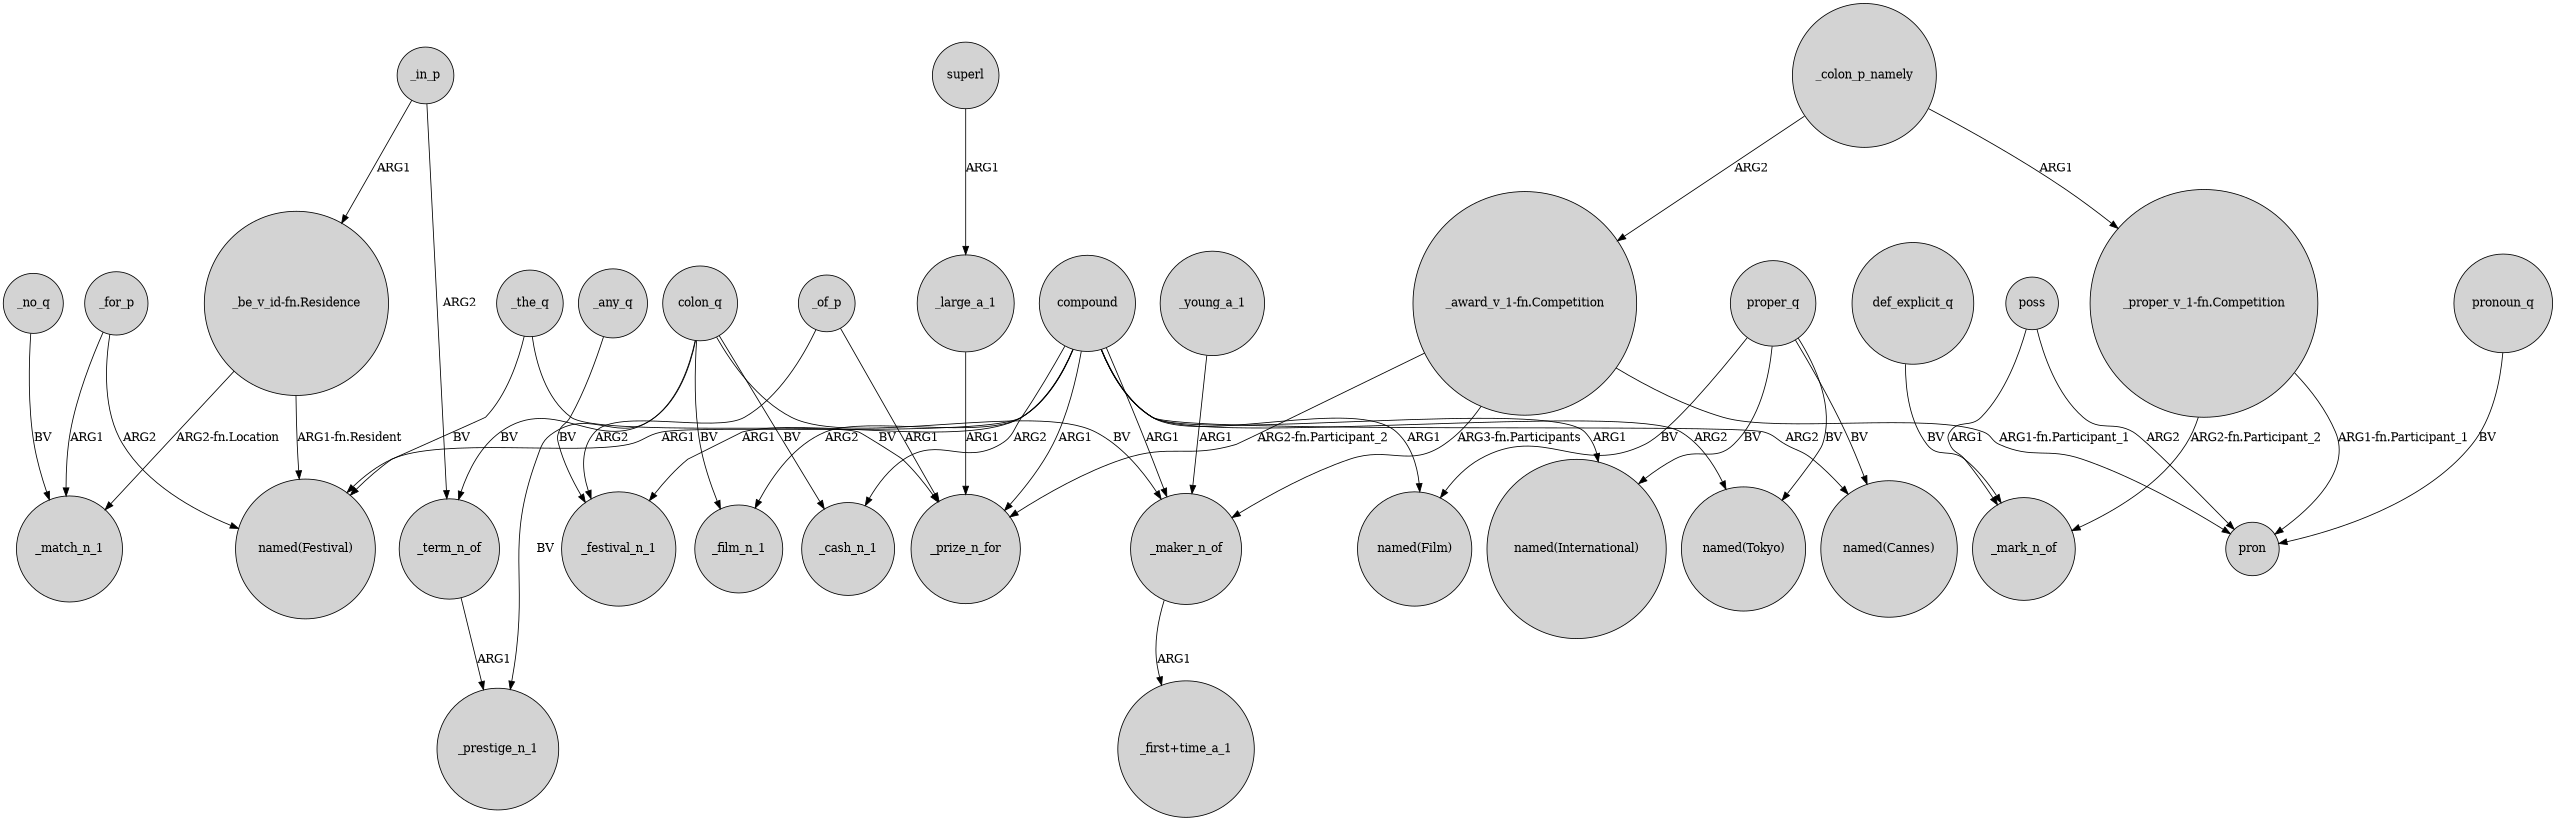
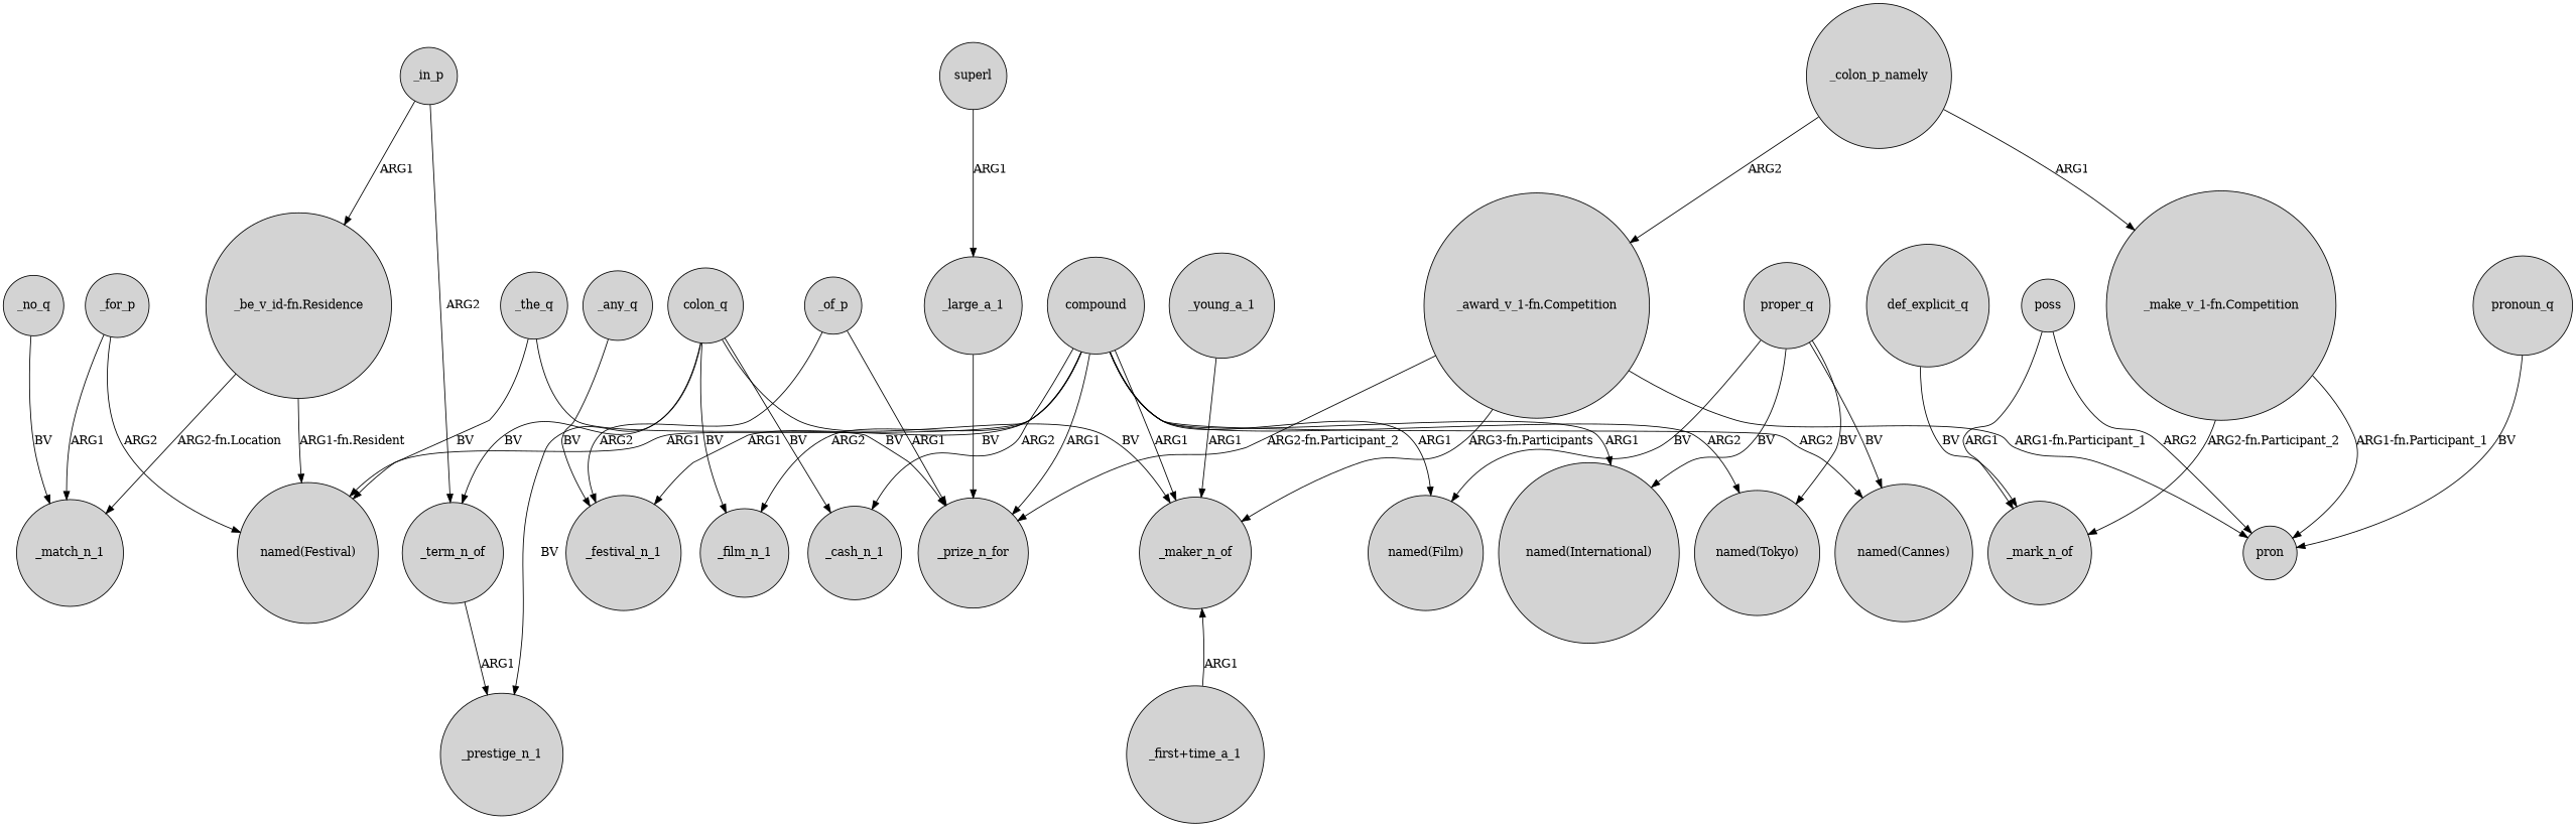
  digraph {
    node [shape=circle style=filled]
    n1 [label=colon_q]
    _term_n_of
    _prestige_n_1
    _cash_n_1
    _maker_n_of
    _film_n_1
    "_be_v_id-fn.Residence"
    "named(Festival)"
    _match_n_1
    _for_p
    compound
    _festival_n_1
    "named(Cannes)"
    _prize_n_for
    "named(International)"
    "named(Tokyo)"
    "named(Film)"
    _in_p
    _no_q
    _of_p
    "_award_v_1-fn.Competition"
    pron
    def_explicit_q
    _mark_n_of
    _colon_p_namely
-   "_make_v_1-fn.Competition" [label="_proper_v_1-fn.Competition"]
+   "_make_v_1-fn.Competition"
    _large_a_1
    _the_q
    _any_q
    pronoun_q
    poss
    proper_q
    _young_a_1
    superl
    "_first+time_a_1"
    n1 -> _term_n_of [label=BV]
    n1 -> _prestige_n_1 [label=BV]
    n1 -> _cash_n_1 [label=BV]
    n1 -> _maker_n_of [label=BV]
    n1 -> _film_n_1 [label=BV]
    _term_n_of -> _prestige_n_1 [label=ARG1]
    "_be_v_id-fn.Residence" -> "named(Festival)" [label="ARG1-fn.Resident"]
    "_be_v_id-fn.Residence" -> _match_n_1 [label="ARG2-fn.Location"]
    _for_p -> "named(Festival)" [label=ARG2]
    _for_p -> _match_n_1 [label=ARG1]
    compound -> _cash_n_1 [label=ARG2]
    compound -> _maker_n_of [label=ARG1]
    compound -> _film_n_1 [label=ARG2]
    compound -> "named(Festival)" [label=ARG1]
    compound -> _festival_n_1 [label=ARG1]
    compound -> "named(Cannes)" [label=ARG2]
    compound -> _prize_n_for [label=ARG1]
    compound -> "named(International)" [label=ARG1]
    compound -> "named(Tokyo)" [label=ARG2]
    compound -> "named(Film)" [label=ARG1]
    _in_p -> _term_n_of [label=ARG2]
    _in_p -> "_be_v_id-fn.Residence" [label=ARG1]
    _no_q -> _match_n_1 [label=BV]
    _of_p -> _festival_n_1 [label=ARG2]
    _of_p -> _prize_n_for [label=ARG1]
    "_award_v_1-fn.Competition" -> _maker_n_of [label="ARG3-fn.Participants"]
    "_award_v_1-fn.Competition" -> _prize_n_for [label="ARG2-fn.Participant_2"]
    "_award_v_1-fn.Competition" -> pron [label="ARG1-fn.Participant_1"]
    def_explicit_q -> _mark_n_of [label=BV]
    _colon_p_namely -> "_award_v_1-fn.Competition" [label=ARG2]
    _colon_p_namely -> "_make_v_1-fn.Competition" [label=ARG1]
    "_make_v_1-fn.Competition" -> pron [label="ARG1-fn.Participant_1"]
    "_make_v_1-fn.Competition" -> _mark_n_of [label="ARG2-fn.Participant_2"]
-   _large_a_1 -> _prize_n_for [label=ARG1]
+   _large_a_1 -> _prize_n_for [label=BV]
    _the_q -> "named(Festival)" [label=BV]
    _the_q -> _prize_n_for [label=BV]
    _any_q -> _festival_n_1 [label=BV]
    pronoun_q -> pron [label=BV]
    poss -> pron [label=ARG2]
    poss -> _mark_n_of [label=ARG1]
    proper_q -> "named(Cannes)" [label=BV]
    proper_q -> "named(International)" [label=BV]
    proper_q -> "named(Tokyo)" [label=BV]
    proper_q -> "named(Film)" [label=BV]
    _young_a_1 -> _maker_n_of [label=ARG1]
    superl -> _large_a_1 [label=ARG1]
-   _maker_n_of -> "_first+time_a_1" [label=ARG1]
+   "_first+time_a_1" -> _maker_n_of [label=ARG1]
  }
